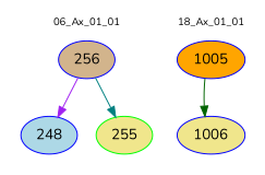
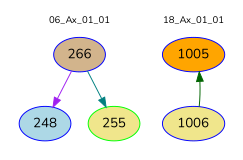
  digraph {
    fontname=Nunito
    node [color=blue fillcolor=khaki fontname=Nunito style=filled]
    edge [fontname=Nunito]
-   n1 [fillcolor=tan label=256]
+   n1 [fillcolor=tan label=266]
    n2 [fillcolor=lightblue label=248]
    n3 [color=green label=255]
    n4 [fillcolor=orange label=1005]
    n5 [label=1006]
    subgraph cluster_1 {
      color=white
      fontsize=10
      label="06_Ax_01_01"
      n1
      n2
      n3
    }
    subgraph cluster_2 {
      color=white
      fontsize=10
      label="18_Ax_01_01"
      n4
      n5
    }
    n1 -> n2 [color=purple]
    n1 -> n3 [color=teal]
-   n4 -> n5 [color=darkgreen]
+   n5 -> n4 [color=darkgreen]
  }
